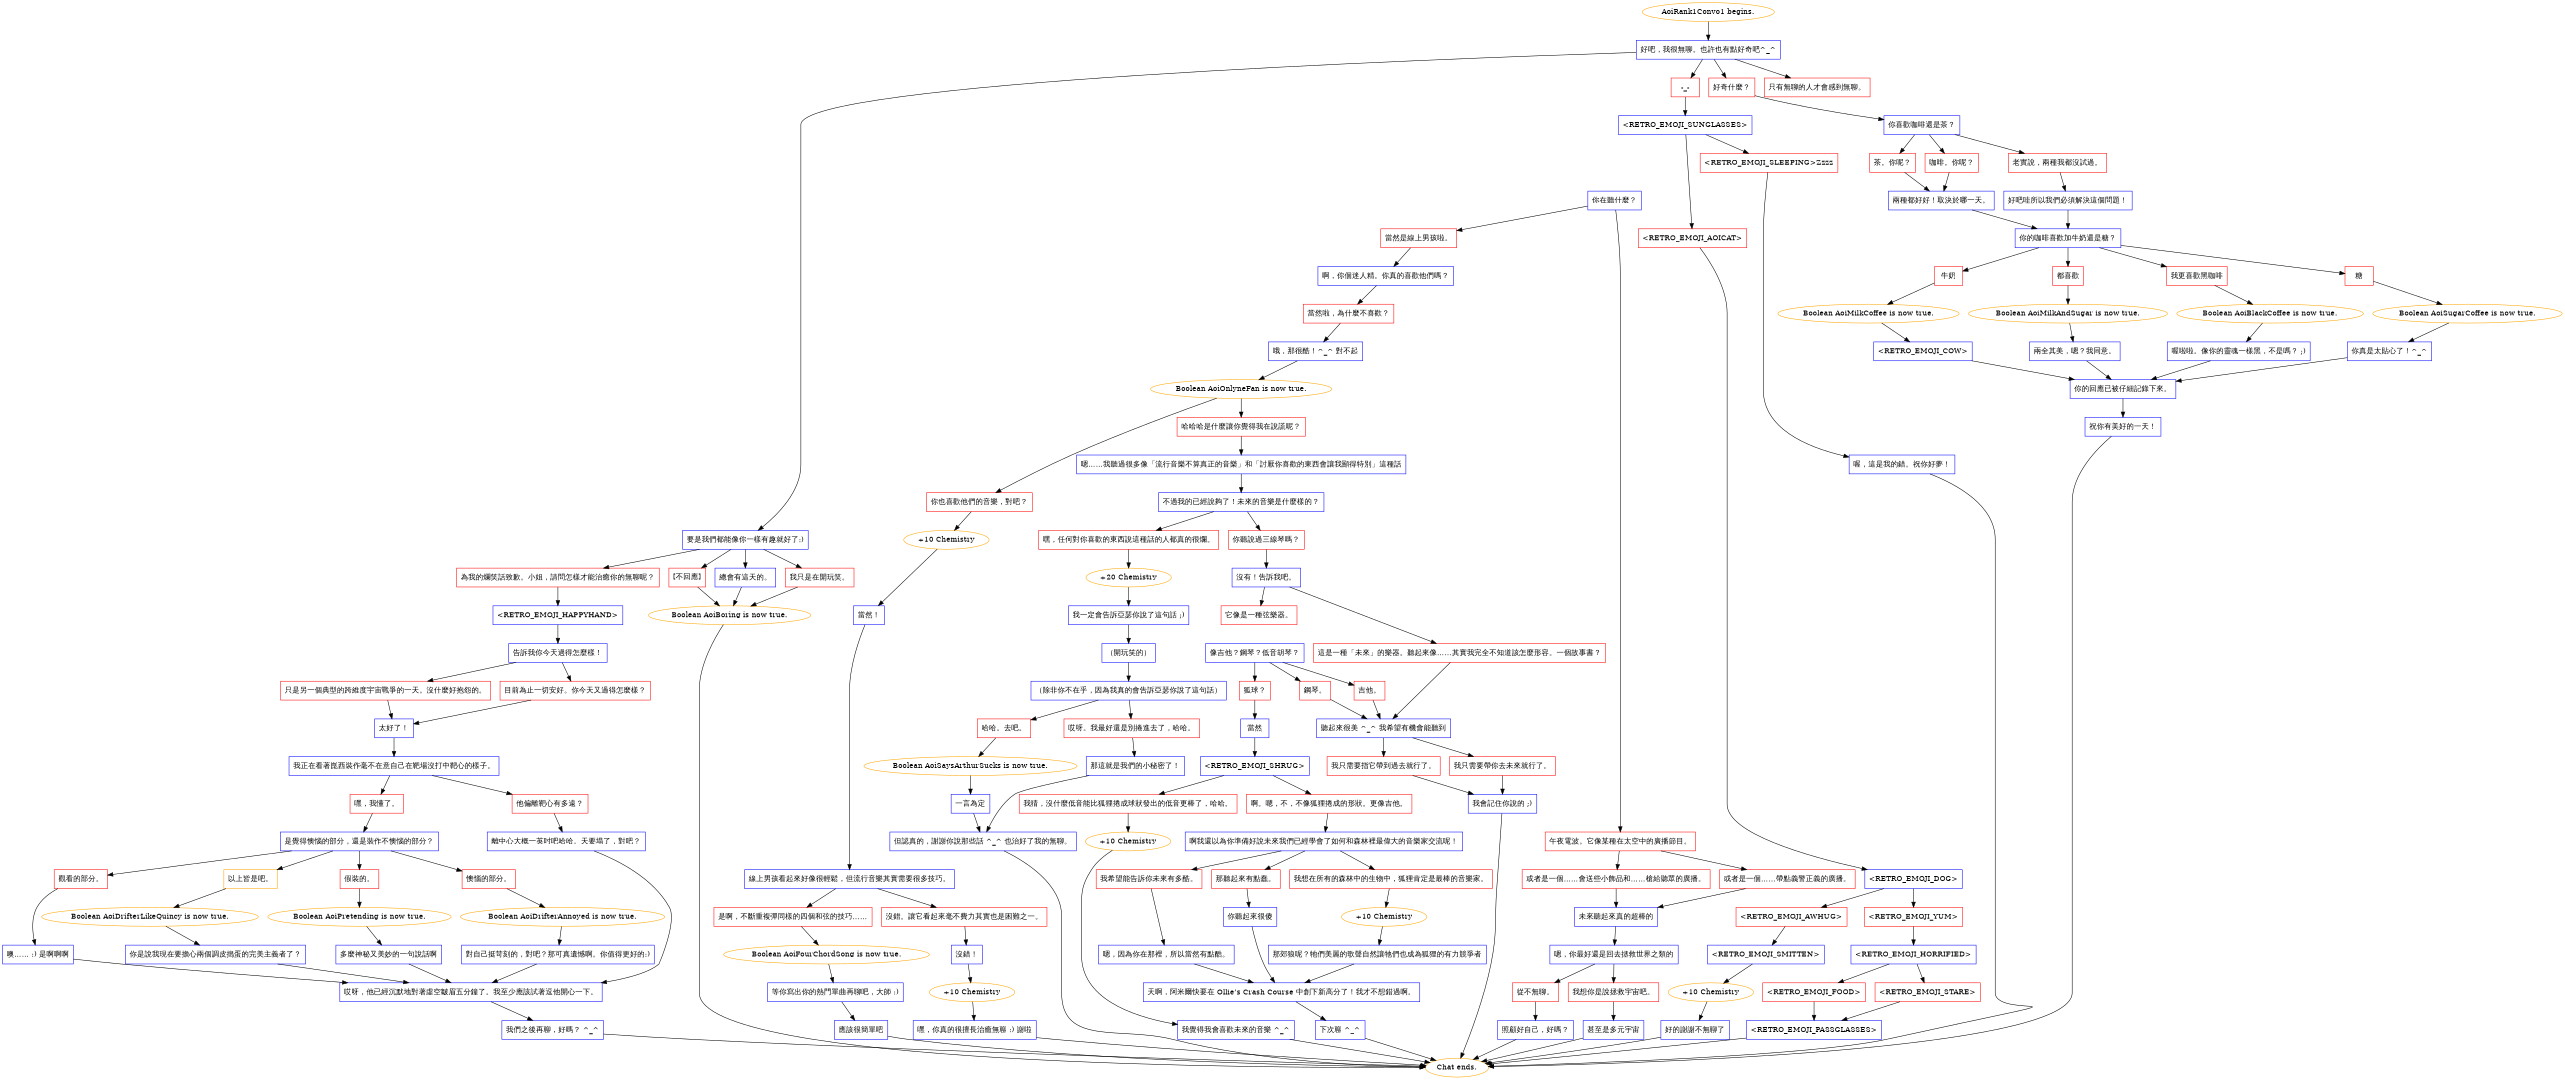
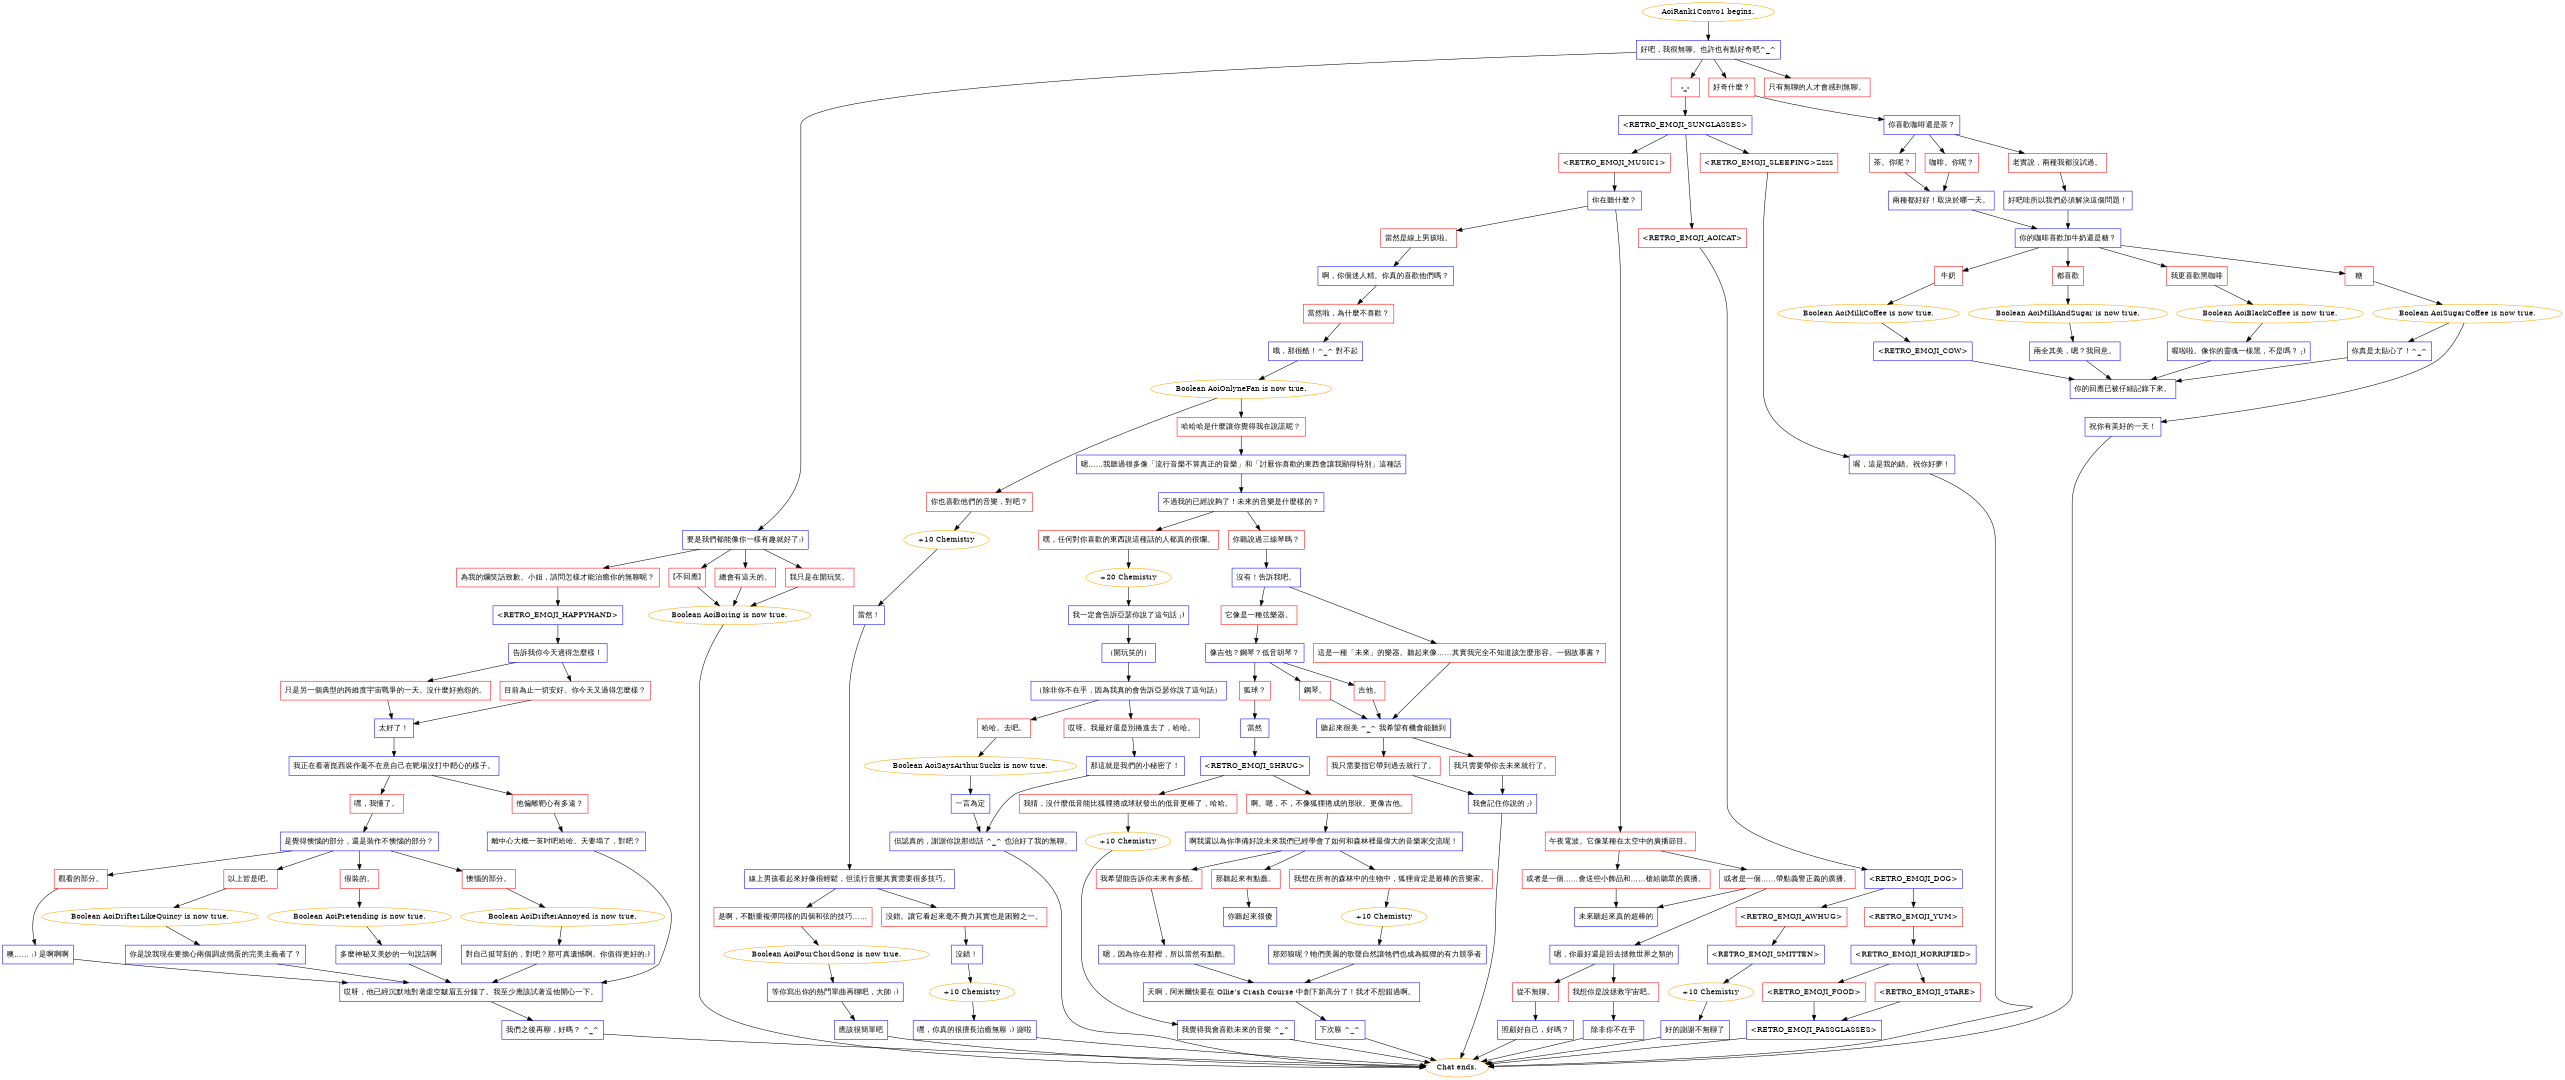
  digraph {
    node [color=blue shape=box]
    "AoiRank1Convo1 begins." [color=orange shape=""]
    n2 [label="好吧，我很無聊。也許也有點好奇吧^_^"]
    n3 [color=red label="好奇什麼？"]
    n4 [color=red label="只有無聊的人才會感到無聊。"]
    n5 [color=red label="-_-"]
    n6 [label="要是我們都能像你一樣有趣就好了:)"]
    n7 [label="你喜歡咖啡還是茶？"]
    n8 [label="<RETRO_EMOJI_SUNGLASSES>"]
    n9 [color=red label="咖啡。你呢？"]
    n10 [color=red label="茶。你呢？"]
    n11 [color=red label="老實說，兩種我都沒試過。"]
    n12 [color=red label="為我的爛笑話致歉。小姐，請問怎樣才能治癒你的無聊呢？"]
-   n13 [label="總會有這天的。"]
+   n13 [color=red label="總會有這天的。"]
    n14 [color=red label="我只是在開玩笑。"]
    n15 [color=red label="[不回應]"]
    n16 [color=red label="<RETRO_EMOJI_AOICAT>"]
    n17 [color=red label="<RETRO_EMOJI_SLEEPING>Zzzz"]
+   n18 [color=red label="<RETRO_EMOJI_MUSIC1>"]
    n19 [label="兩種都好好！取決於哪一天。"]
    n20 [label="好吧哇所以我們必須解決這個問題！"]
    n21 [label="<RETRO_EMOJI_HAPPYHAND>"]
    n22 [color=orange label="Boolean AoiBoring is now true." shape=""]
    n23 [label="<RETRO_EMOJI_DOG>"]
    n24 [label="喔，這是我的錯。祝你好夢！"]
    n25 [label="你在聽什麼？"]
    n26 [label="你的咖啡喜歡加牛奶還是糖？"]
    n27 [label="告訴我你今天過得怎麼樣！"]
    "Chat ends." [color=orange shape=""]
    n29 [color=red label="<RETRO_EMOJI_YUM>"]
    n30 [color=red label="<RETRO_EMOJI_AWHUG>"]
    n31 [color=red label="當然是線上男孩啦。"]
    n32 [color=red label="午夜電波。它像某種在太空中的廣播節目。"]
    n33 [color=red label="都喜歡"]
    n34 [color=red label="我更喜歡黑咖啡"]
    n35 [color=red label="糖"]
    n36 [color=red label="牛奶"]
    n37 [color=red label="只是另一個典型的跨維度宇宙戰爭的一天。沒什麼好抱怨的。"]
    n38 [color=red label="目前為止一切安好。你今天又過得怎麼樣？"]
    n39 [label="<RETRO_EMOJI_HORRIFIED>"]
    n40 [label="<RETRO_EMOJI_SMITTEN>"]
    n41 [label="啊，你個迷人精。你真的喜歡他們嗎？"]
    n42 [color=red label="或者是一個……帶點義警正義的廣播。"]
    n43 [color=red label="或者是一個……會送些小飾品和……槍給聽眾的廣播。"]
    n44 [color=orange label="Boolean AoiMilkAndSugar is now true." shape=""]
    n45 [color=orange label="Boolean AoiBlackCoffee is now true." shape=""]
    n46 [color=orange label="Boolean AoiSugarCoffee is now true." shape=""]
    n47 [color=orange label="Boolean AoiMilkCoffee is now true." shape=""]
    n48 [label="太好了！"]
    n49 [color=red label="<RETRO_EMOJI_FOOD>"]
    n50 [color=red label="<RETRO_EMOJI_STARE>"]
    n51 [color=orange label="+10 Chemistry" shape=""]
    n52 [color=red label="當然啦，為什麼不喜歡？"]
    n53 [label="未來聽起來真的超棒的"]
    n54 [label="兩全其美，嗯？我同意。"]
    n55 [label="喔啦啦。像你的靈魂一樣黑，不是嗎？ ;)"]
    n56 [label="你真是太貼心了！^_^"]
    n57 [label="<RETRO_EMOJI_COW>"]
    n58 [label="我正在看著崑西裝作毫不在意自己在靶場沒打中靶心的樣子。"]
    n59 [label="<RETRO_EMOJI_PASSGLASSES>"]
    n60 [label="好的謝謝不無聊了"]
    n61 [label="哦，那很酷！^_^ 對不起"]
    n62 [label="嗯，你最好還是回去拯救世界之類的"]
    n63 [label="你的回應已被仔細記錄下來。"]
    n64 [color=red label="他偏離靶心有多遠？"]
    n65 [color=red label="嘿，我懂了。"]
    n66 [color=orange label="Boolean AoiOnlyneFan is now true." shape=""]
    n67 [color=red label="我想你是說拯救宇宙吧。"]
    n68 [color=red label="從不無聊。"]
    n69 [label="祝你有美好的一天！"]
    n70 [label="離中心大概一英吋吧哈哈。天要塌了，對吧？"]
    n71 [label="是覺得懊惱的部分，還是裝作不懊惱的部分？"]
    n72 [color=red label="哈哈哈是什麼讓你覺得我在說謊呢？"]
    n73 [color=red label="你也喜歡他們的音樂，對吧？"]
-   n74 [label="甚至是多元宇宙"]
+   n74 [label="除非你不在乎"]
    n75 [label="照顧好自己，好嗎？"]
    n76 [label="哎呀，他已經沉默地對著虛空皺眉五分鐘了。我至少應該試著逗他開心一下。"]
-   n77 [color=orange label="以上皆是吧。"]
+   n77 [color=red label="以上皆是吧。"]
    n78 [color=red label="假裝的。"]
    n79 [color=red label="觀看的部分。"]
    n80 [color=red label="懊惱的部分。"]
    n81 [label="嗯……我聽過很多像「流行音樂不算真正的音樂」和「討厭你喜歡的東西會讓我顯得特別」這種話"]
    n82 [color=orange label="+10 Chemistry" shape=""]
    n83 [label="我們之後再聊，好嗎？ ^_^"]
    n84 [color=orange label="Boolean AoiDrifterLikeQuincy is now true." shape=""]
    n85 [color=orange label="Boolean AoiPretending is now true." shape=""]
    n86 [label="噢…… :) 是啊啊啊"]
    n87 [color=orange label="Boolean AoiDrifterAnnoyed is now true." shape=""]
    n88 [label="不過我的已經說夠了！未來的音樂是什麼樣的？"]
    n89 [label="當然！"]
    n90 [label="你是說我現在要擔心兩個調皮搗蛋的完美主義者了？"]
    n91 [label="多麼神秘又美妙的一句說話啊"]
    n92 [label="對自己挺苛刻的，對吧？那可真遺憾啊。你值得更好的:)"]
    n93 [color=red label="嘿，任何對你喜歡的東西說這種話的人都真的很爛。"]
    n94 [color=red label="你聽說過三線琴嗎？"]
    n95 [label="線上男孩看起來好像很輕鬆，但流行音樂其實需要很多技巧。"]
    n96 [color=orange label="+20 Chemistry" shape=""]
    n97 [label="沒有！告訴我吧。"]
    n98 [color=red label="是啊，不斷重複彈同樣的四個和弦的技巧……"]
    n99 [color=red label="沒錯。讓它看起來毫不費力其實也是困難之一。"]
    n100 [label="我一定會告訴亞瑟你說了這句話 ;)"]
    n101 [color=red label="它像是一種弦樂器。"]
    n102 [color=red label="這是一種「未來」的樂器。聽起來像……其實我完全不知道該怎麼形容。一個故事書？"]
    n103 [color=orange label="Boolean AoiFourChordSong is now true." shape=""]
    n104 [label="沒錯！"]
    n105 [label="（開玩笑的）"]
    n106 [label="像吉他？鋼琴？低音胡琴？"]
    n107 [label="聽起來很美 ^_^ 我希望有機會能聽到"]
    n108 [label="等你寫出你的熱門單曲再聊吧，大師 :)"]
    n109 [color=orange label="+10 Chemistry" shape=""]
    n110 [label="（除非你不在乎，因為我真的會告訴亞瑟你說了這句話）"]
    n111 [color=red label="狐球？"]
    n112 [color=red label="吉他。"]
    n113 [color=red label="鋼琴。"]
    n114 [color=red label="我只需要帶你去未來就行了。"]
    n115 [color=red label="我只需要指它帶到過去就行了。"]
    n116 [label="應該很簡單吧"]
    n117 [label="嘿，你真的很擅長治癒無聊 :) 謝啦"]
    n118 [color=red label="哈哈。去吧。"]
    n119 [color=red label="哎呀。我最好還是別捲進去了，哈哈。"]
    n120 [label="當然"]
    n121 [label="我會記住你說的 ;)"]
    n122 [color=orange label="Boolean AoiSaysArthurSucks is now true." shape=""]
    n123 [label="那這就是我們的小秘密了！"]
    n124 [label="<RETRO_EMOJI_SHRUG>"]
    n125 [label="一言為定"]
    n126 [label="但認真的，謝謝你說那些話 ^_^ 也治好了我的無聊。"]
    n127 [color=red label="啊。嗯，不，不像狐狸捲成的形狀。更像吉他。"]
    n128 [color=red label="我猜，沒什麼低音能比狐狸捲成球狀發出的低音更棒了，哈哈。"]
    n129 [label="啊我還以為你準備好說未來我們已經學會了如何和森林裡最偉大的音樂家交流呢！"]
    n130 [color=orange label="+10 Chemistry" shape=""]
    n131 [color=red label="我想在所有的森林中的生物中，狐狸肯定是最棒的音樂家。"]
    n132 [color=red label="我希望能告訴你未來有多酷。"]
    n133 [color=red label="那聽起來有點蠢。"]
    n134 [label="我覺得我會喜歡未來的音樂 ^_^"]
    n135 [color=orange label="+10 Chemistry" shape=""]
    n136 [label="嗯，因為你在那裡，所以當然有點酷。"]
    n137 [label="你聽起來很傻"]
    n138 [label="那郊狼呢？牠們美麗的歌聲自然讓牠們也成為狐狸的有力競爭者"]
    n139 [label="天啊，阿米爾快要在 Ollie’s Crash Course 中創下新高分了！我才不想錯過啊。"]
    n140 [label="下次聊 ^_^"]
    "AoiRank1Convo1 begins." -> n2
    n2 -> n3
    n2 -> n4
    n2 -> n5
    n2 -> n6
    n3 -> n7
    n5 -> n8
    n6 -> n12
    n6 -> n13
    n6 -> n14
    n6 -> n15
    n7 -> n9
    n7 -> n10
    n7 -> n11
    n8 -> n16
    n8 -> n17
+   n8 -> n18
    n9 -> n19
    n10 -> n19
    n11 -> n20
    n12 -> n21
    n13 -> n22
    n14 -> n22
    n15 -> n22
    n16 -> n23
    n17 -> n24
+   n18 -> n25
    n19 -> n26
    n20 -> n26
    n21 -> n27
    n22 -> "Chat ends."
    n23 -> n29
    n23 -> n30
    n24 -> "Chat ends."
    n25 -> n31
    n25 -> n32
    n26 -> n33
    n26 -> n34
    n26 -> n35
    n26 -> n36
    n27 -> n37
    n27 -> n38
    n29 -> n39
    n30 -> n40
    n31 -> n41
    n32 -> n42
    n32 -> n43
    n33 -> n44
    n34 -> n45
    n35 -> n46
    n36 -> n47
    n37 -> n48
    n38 -> n48
    n39 -> n49
    n39 -> n50
    n40 -> n51
    n41 -> n52
    n42 -> n53
    n43 -> n53
    n44 -> n54
    n45 -> n55
    n46 -> n56
    n47 -> n57
    n48 -> n58
    n49 -> n59
    n50 -> n59
    n51 -> n60
    n52 -> n61
-   n53 -> n62
+   n42 -> n62
    n54 -> n63
    n55 -> n63
    n56 -> n63
    n57 -> n63
    n58 -> n64
    n58 -> n65
    n59 -> "Chat ends."
    n60 -> "Chat ends."
    n61 -> n66
    n62 -> n67
    n62 -> n68
-   n63 -> n69
+   n46 -> n69
    n64 -> n70
    n65 -> n71
    n66 -> n72
    n66 -> n73
    n67 -> n74
    n68 -> n75
    n69 -> "Chat ends."
    n70 -> n76
    n71 -> n77
    n71 -> n78
    n71 -> n79
    n71 -> n80
    n72 -> n81
    n73 -> n82
    n74 -> "Chat ends."
    n75 -> "Chat ends."
    n76 -> n83
    n77 -> n84
    n78 -> n85
    n79 -> n86
    n80 -> n87
    n81 -> n88
    n82 -> n89
    n83 -> "Chat ends."
    n84 -> n90
    n85 -> n91
    n86 -> n76
    n87 -> n92
    n88 -> n93
    n88 -> n94
    n89 -> n95
    n90 -> n76
    n91 -> n76
    n92 -> n76
    n93 -> n96
    n94 -> n97
    n95 -> n98
    n95 -> n99
    n96 -> n100
    n97 -> n101
    n97 -> n102
    n98 -> n103
    n99 -> n104
    n100 -> n105
+   n101 -> n106
    n102 -> n107
    n103 -> n108
    n104 -> n109
    n105 -> n110
    n106 -> n111
    n106 -> n112
    n106 -> n113
    n107 -> n114
    n107 -> n115
    n108 -> n116
    n109 -> n117
    n110 -> n118
    n110 -> n119
    n111 -> n120
    n112 -> n107
    n113 -> n107
    n114 -> n121
    n115 -> n121
    n116 -> "Chat ends."
    n117 -> "Chat ends."
    n118 -> n122
    n119 -> n123
    n120 -> n124
    n121 -> "Chat ends."
    n122 -> n125
    n123 -> n126
    n124 -> n127
    n124 -> n128
    n125 -> n126
    n126 -> "Chat ends."
    n127 -> n129
    n128 -> n130
    n129 -> n131
    n129 -> n132
    n129 -> n133
    n130 -> n134
    n131 -> n135
    n132 -> n136
    n133 -> n137
    n134 -> "Chat ends."
    n135 -> n138
    n136 -> n139
-   n137 -> n139
    n138 -> n139
    n139 -> n140
    n140 -> "Chat ends."
  }
